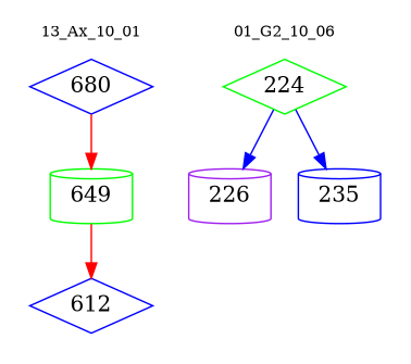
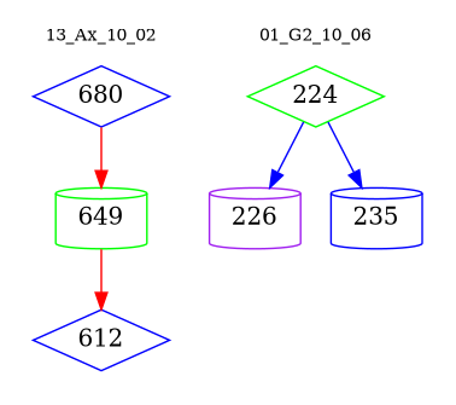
  digraph {
    node [color=blue shape=cylinder]
    edge [color=red]
    n1 [color=green label=649]
    n2 [label=612 shape=diamond]
    n3 [label=680 shape=diamond]
    n4 [color=green label=224 shape=diamond]
    n5 [color=purple label=226]
    n6 [label=235]
    subgraph cluster_1 {
      color=white
      fontsize=10
-     label="13_Ax_10_01"
+     label="13_Ax_10_02"
      n1
      n2
      n3
    }
    subgraph cluster_2 {
      color=white
      fontsize=10
      label="01_G2_10_06"
      n4
      n5
      n6
    }
    n1 -> n2
    n3 -> n1
    n4 -> n5 [color=blue]
    n4 -> n6 [color=blue]
  }
